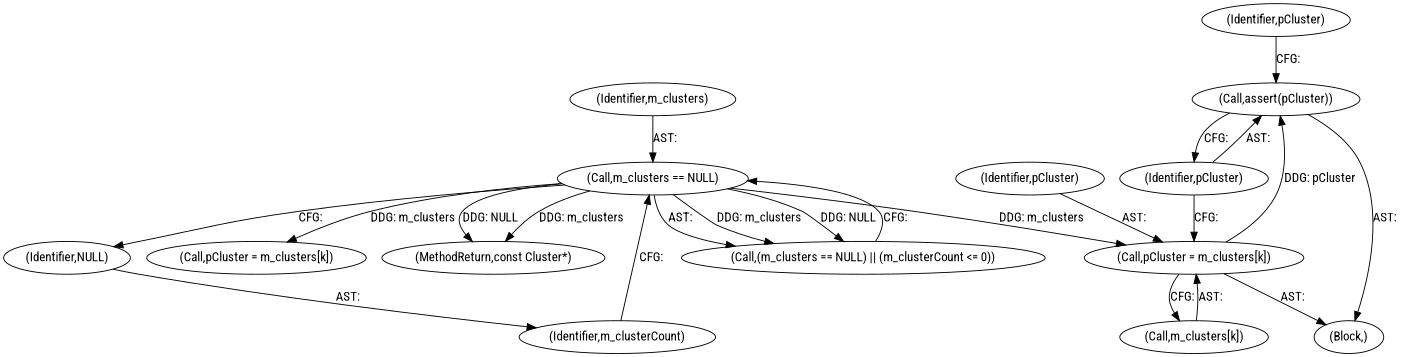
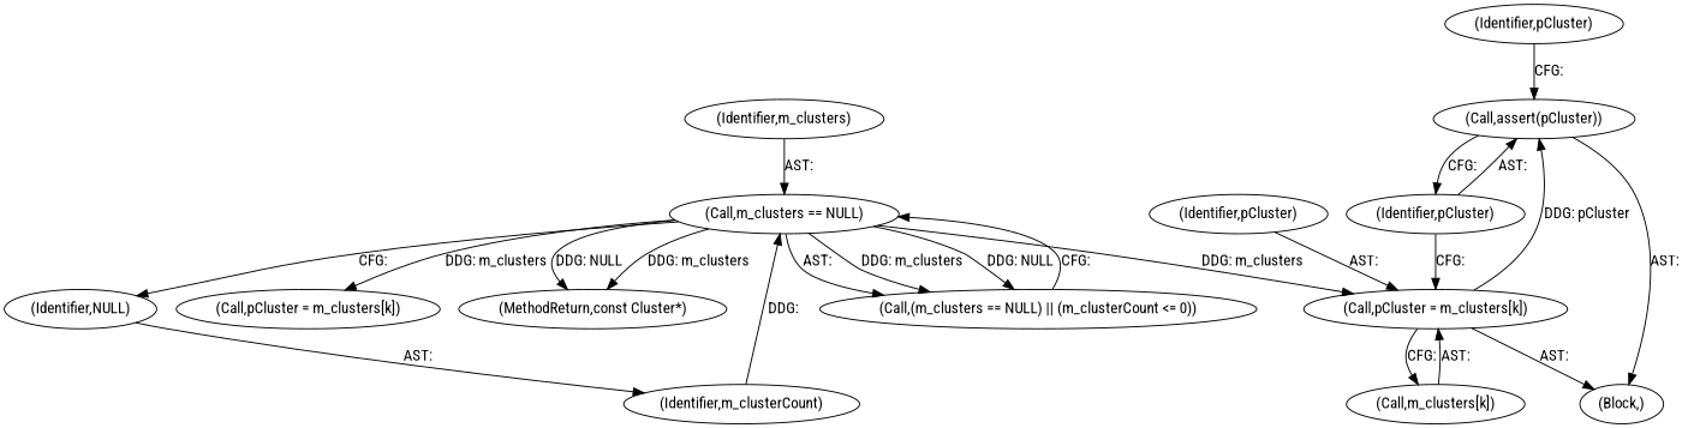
  digraph {
    fontname="Roboto Condensed"
    node [fontname="Roboto Condensed"]
    edge [fontname="Roboto Condensed"]
    n1 [label="(Call,assert(pCluster))"]
    n2 [label="(Block,)"]
    n3 [label="(Identifier,pCluster)"]
    n4 [label="(Call,pCluster = m_clusters[k])"]
    n5 [label="(Call,m_clusters[k])"]
    n6 [label="(Call,m_clusters == NULL)"]
    n7 [label="(Call,(m_clusters == NULL) || (m_clusterCount <= 0))"]
    n8 [label="(Identifier,NULL)"]
    n9 [label="(Call,pCluster = m_clusters[k])"]
    n10 [label="(MethodReturn,const Cluster*)"]
    n11 [label="(Identifier,m_clusterCount)"]
    n12 [label="(Identifier,pCluster)"]
    n13 [label="(Identifier,pCluster)"]
    n14 [label="(Identifier,m_clusters)"]
    n1 -> n2 [label="AST: "]
    n1 -> n3 [label="CFG: "]
    n3 -> n1 [label="AST: "]
    n3 -> n4 [label="CFG: "]
    n4 -> n1 [label="DDG: pCluster"]
    n4 -> n2 [label="AST: "]
    n4 -> n5 [label="CFG: "]
    n5 -> n4 [label="AST: "]
    n6 -> n4 [label="DDG: m_clusters"]
    n6 -> n7 [label="AST: "]
    n6 -> n7 [label="DDG: m_clusters"]
    n6 -> n7 [label="DDG: NULL"]
    n6 -> n8 [label="CFG: "]
    n6 -> n9 [label="DDG: m_clusters"]
    n6 -> n10 [label="DDG: NULL"]
    n6 -> n10 [label="DDG: m_clusters"]
    n7 -> n6 [label="CFG: "]
    n8 -> n11 [label="AST: "]
-   n11 -> n6 [label="CFG: "]
+   n11 -> n6 [label="DDG: "]
    n12 -> n1 [label="CFG: "]
    n13 -> n4 [label="AST: "]
    n14 -> n6 [label="AST: "]
  }
